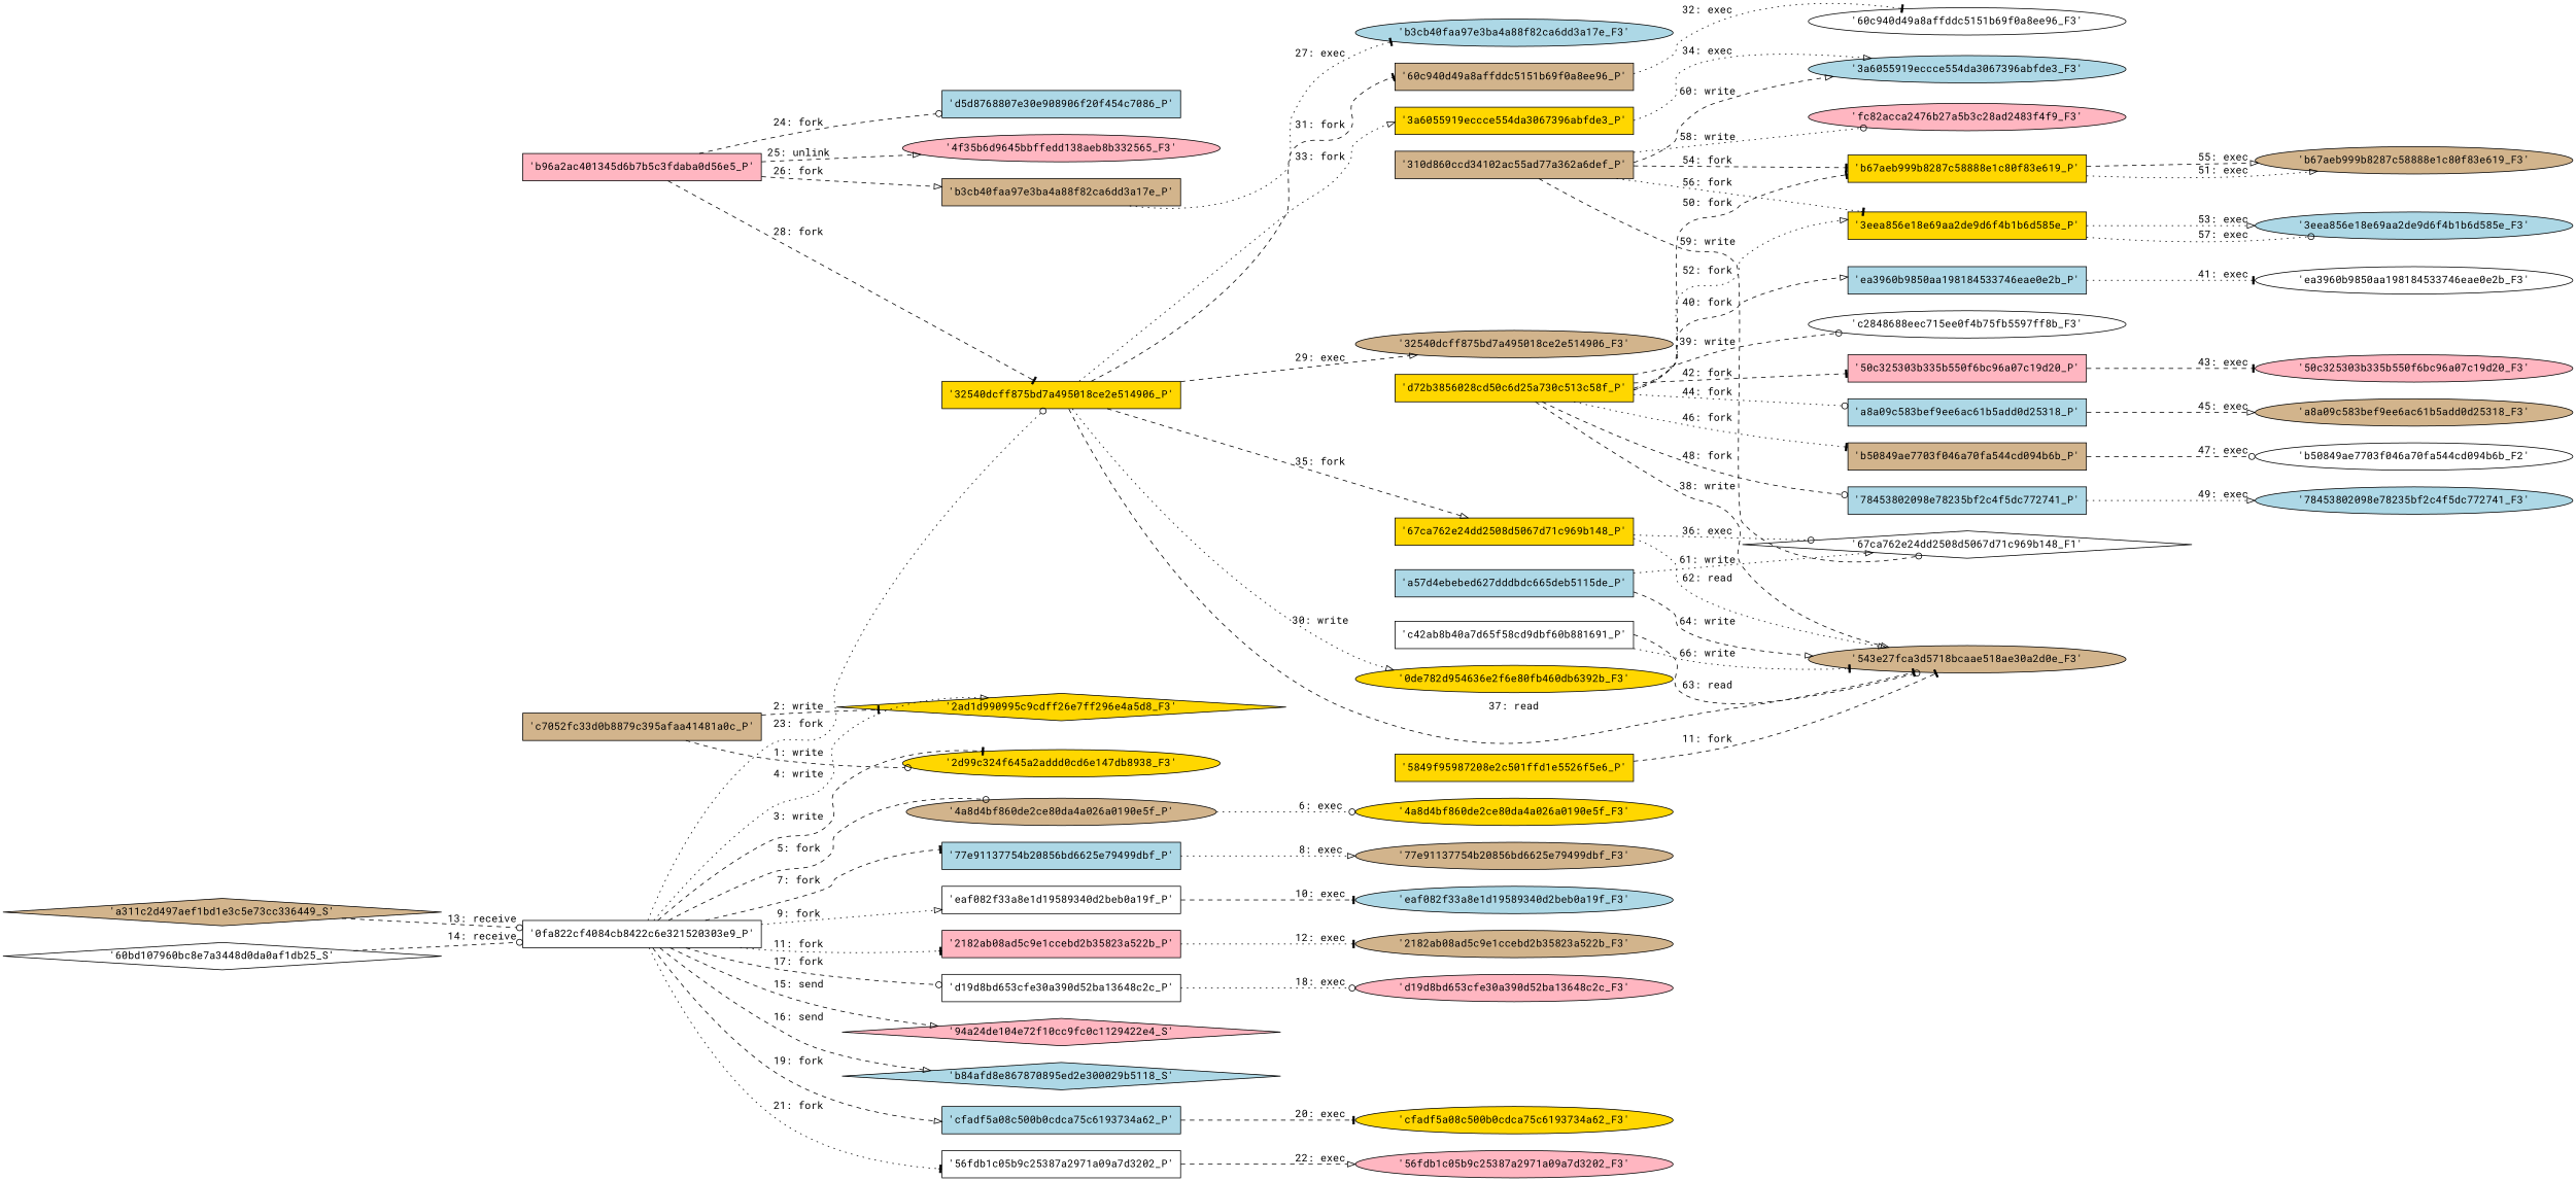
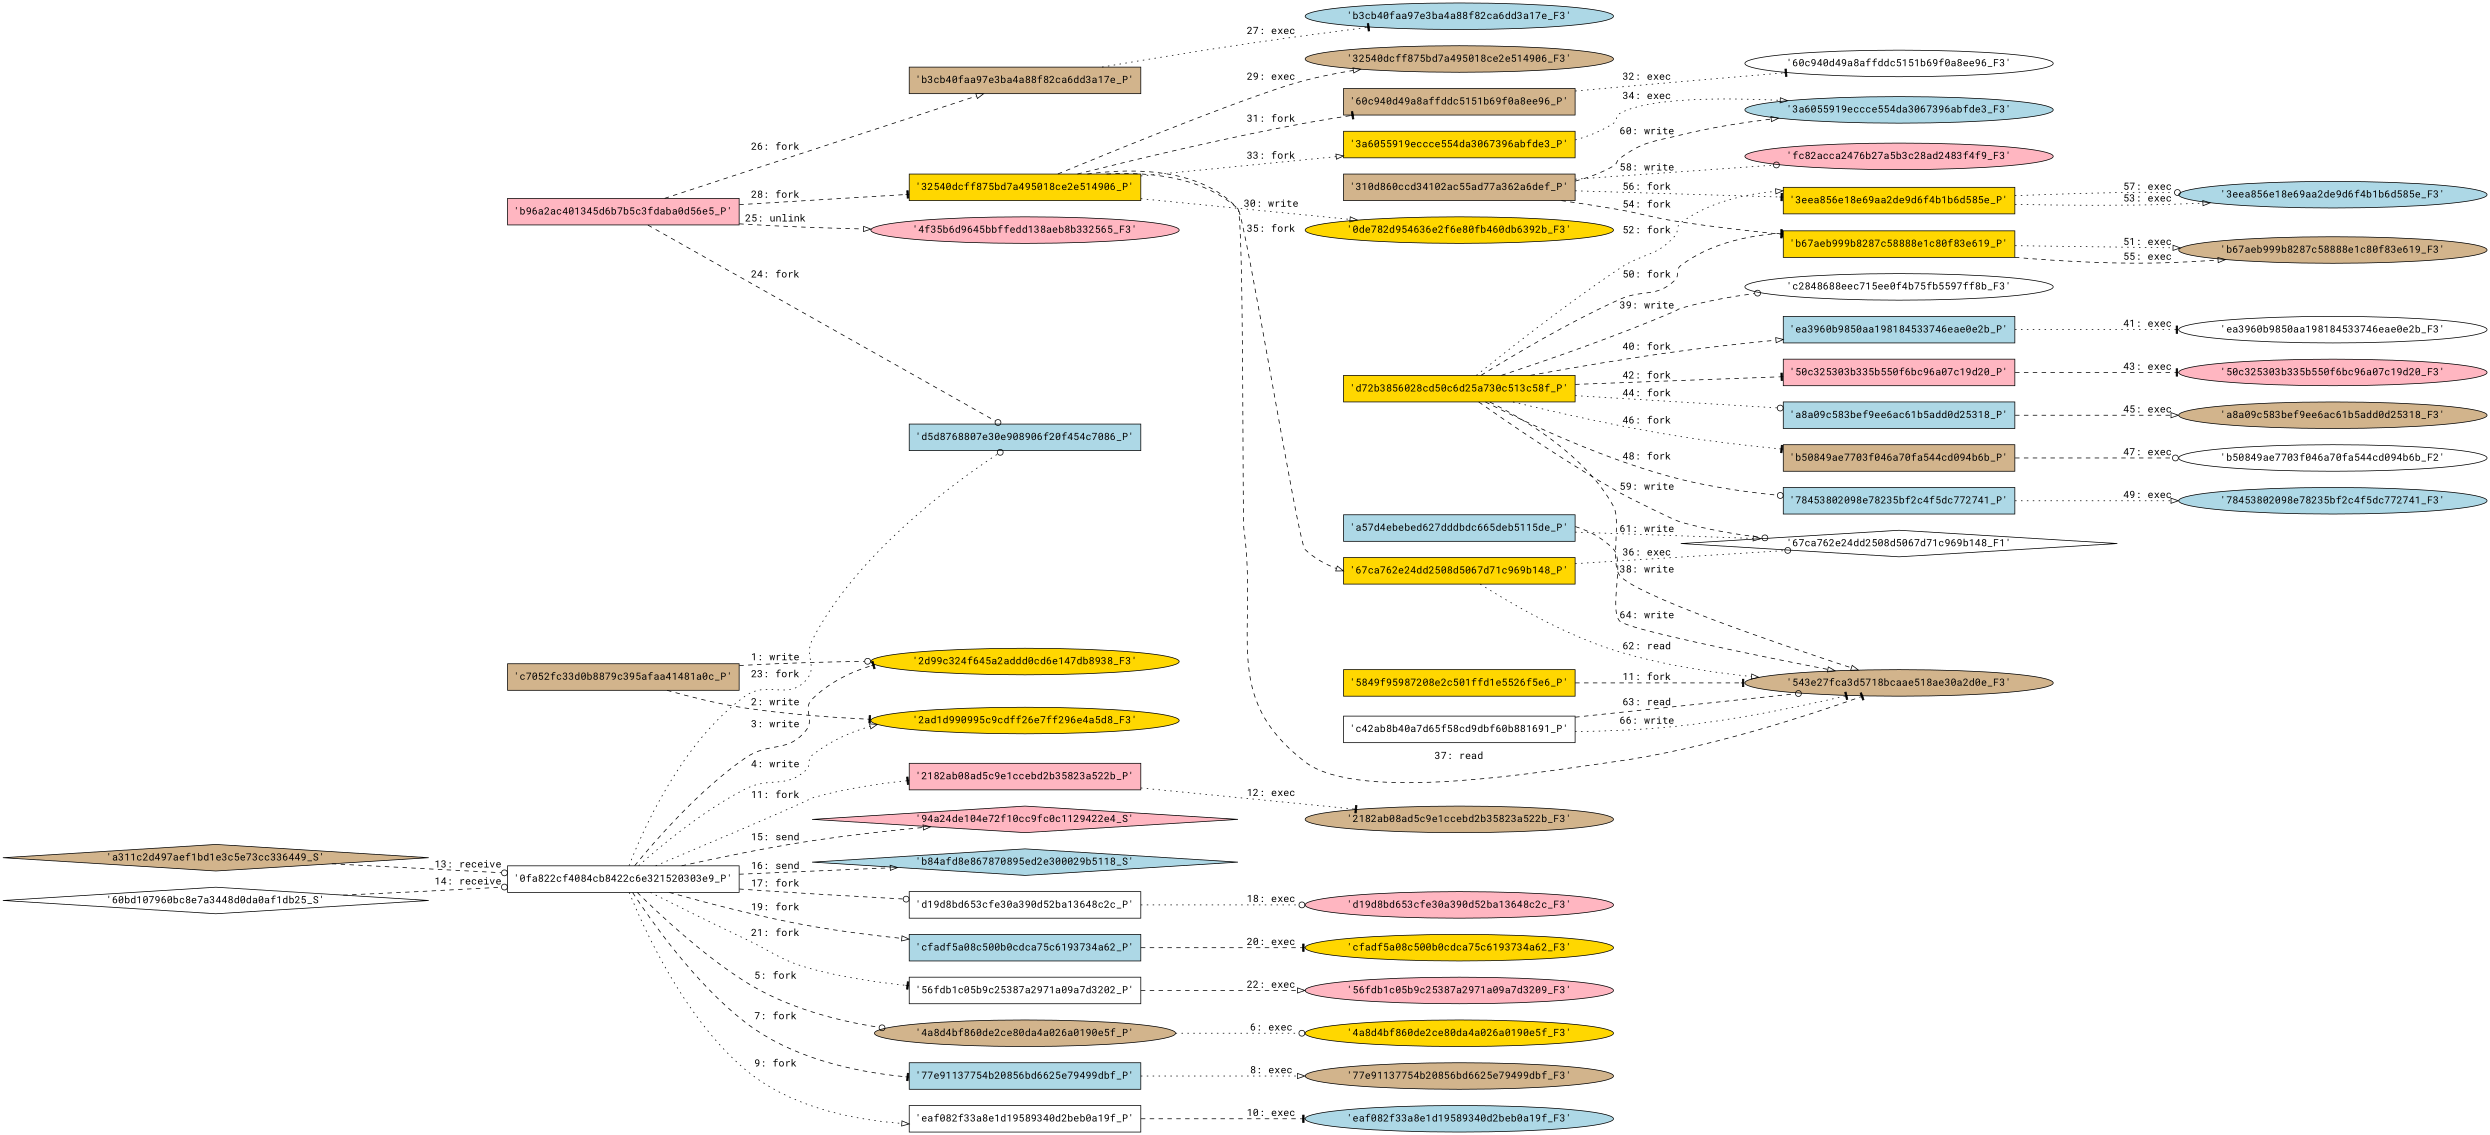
  digraph {
    engine=neato
    fixedsize=false
    fontname="Roboto Mono"
    fontsize=10
    nodesep=0.3
    rankdir=LR
    ranksep=0
    splines=true
    node [fillcolor=tan fontname="Roboto Mono" node_type=Process shape=box style=filled]
    edge [arrowhead=onormal fontname="Roboto Mono" style=dashed]
    "'2d99c324f645a2addd0cd6e147db8938_F3'" [fillcolor=gold node_type=file shape=ellipse]
    "'c7052fc33d0b8879c395afaa41481a0c_P'"
-   "'2ad1d990995c9cdff26e7ff296e4a5d8_F3'" [fillcolor=gold node_type=file shape=diamond]
+   "'2ad1d990995c9cdff26e7ff296e4a5d8_F3'" [fillcolor=gold node_type=file shape=ellipse]
    "'0fa822cf4084cb8422c6e321520303e9_P'" [fillcolor=white]
    "'4a8d4bf860de2ce80da4a026a0190e5f_P'" [shape=ellipse]
    "'77e91137754b20856bd6625e79499dbf_P'" [fillcolor=lightblue]
    "'eaf082f33a8e1d19589340d2beb0a19f_P'" [fillcolor=white]
    "'2182ab08ad5c9e1ccebd2b35823a522b_P'" [fillcolor=lightpink]
    "'94a24de104e72f10cc9fc0c1129422e4_S'" [fillcolor=lightpink node_type=Socket shape=diamond]
    "'b84afd8e867870895ed2e300029b5118_S'" [fillcolor=lightblue node_type=Socket shape=diamond]
    "'d19d8bd653cfe30a390d52ba13648c2c_P'" [fillcolor=white]
    "'cfadf5a08c500b0cdca75c6193734a62_P'" [fillcolor=lightblue]
    "'56fdb1c05b9c25387a2971a09a7d3202_P'" [fillcolor=white]
    "'d5d8768807e30e908906f20f454c7086_P'" [fillcolor=lightblue]
    "'4a8d4bf860de2ce80da4a026a0190e5f_F3'" [fillcolor=gold node_type=File shape=ellipse]
    "'77e91137754b20856bd6625e79499dbf_F3'" [node_type=File shape=ellipse]
    "'eaf082f33a8e1d19589340d2beb0a19f_F3'" [fillcolor=lightblue node_type=File shape=ellipse]
    "'2182ab08ad5c9e1ccebd2b35823a522b_F3'" [node_type=File shape=ellipse]
    "'d19d8bd653cfe30a390d52ba13648c2c_F3'" [fillcolor=lightpink node_type=File shape=ellipse]
    "'cfadf5a08c500b0cdca75c6193734a62_F3'" [fillcolor=gold node_type=File shape=ellipse]
-   "'56fdb1c05b9c25387a2971a09a7d3202_F3'" [fillcolor=lightpink node_type=File shape=ellipse]
+   "'56fdb1c05b9c25387a2971a09a7d3202_F3'" [fillcolor=lightpink node_type=File shape=ellipse label="'56fdb1c05b9c25387a2971a09a7d3209_F3'"]
    "'a311c2d497aef1bd1e3c5e73cc336449_S'" [node_type=Socket shape=diamond]
    "'60bd107960bc8e7a3448d0da0af1db25_S'" [fillcolor=white node_type=Socket shape=diamond]
    "'b96a2ac401345d6b7b5c3fdaba0d56e5_P'" [fillcolor=lightpink]
    "'4f35b6d9645bbffedd138aeb8b332565_F3'" [fillcolor=lightpink node_type=file shape=ellipse]
    "'b3cb40faa97e3ba4a88f82ca6dd3a17e_P'"
    "'32540dcff875bd7a495018ce2e514906_P'" [fillcolor=gold]
    "'b3cb40faa97e3ba4a88f82ca6dd3a17e_F3'" [fillcolor=lightblue node_type=File shape=ellipse]
    "'32540dcff875bd7a495018ce2e514906_F3'" [node_type=File shape=ellipse]
    "'0de782d954636e2f6e80fb460db6392b_F3'" [fillcolor=gold node_type=file shape=ellipse]
    "'60c940d49a8affddc5151b69f0a8ee96_P'"
    "'3a6055919eccce554da3067396abfde3_P'" [fillcolor=gold]
    "'67ca762e24dd2508d5067d71c969b148_P'" [fillcolor=gold]
    "'543e27fca3d5718bcaae518ae30a2d0e_F3'" [node_type=file shape=ellipse]
    "'60c940d49a8affddc5151b69f0a8ee96_F3'" [fillcolor=white node_type=File shape=ellipse]
    "'3a6055919eccce554da3067396abfde3_F3'" [fillcolor=lightblue node_type=file shape=ellipse]
    "'67ca762e24dd2508d5067d71c969b148_F1'" [fillcolor=white node_type=file shape=diamond]
    "'d72b3856028cd50c6d25a730c513c58f_P'" [fillcolor=gold]
    "'c2848688eec715ee0f4b75fb5597ff8b_F3'" [fillcolor=white node_type=file shape=ellipse]
    "'ea3960b9850aa198184533746eae0e2b_P'" [fillcolor=lightblue]
    "'50c325303b335b550f6bc96a07c19d20_P'" [fillcolor=lightpink]
    "'a8a09c583bef9ee6ac61b5add0d25318_P'" [fillcolor=lightblue]
    "'b50849ae7703f046a70fa544cd094b6b_P'"
    "'78453802098e78235bf2c4f5dc772741_P'" [fillcolor=lightblue]
    "'b67aeb999b8287c58888e1c80f83e619_P'" [fillcolor=gold]
    "'3eea856e18e69aa2de9d6f4b1b6d585e_P'" [fillcolor=gold]
    "'ea3960b9850aa198184533746eae0e2b_F3'" [fillcolor=white node_type=File shape=ellipse]
    "'50c325303b335b550f6bc96a07c19d20_F3'" [fillcolor=lightpink node_type=File shape=ellipse]
    "'a8a09c583bef9ee6ac61b5add0d25318_F3'" [node_type=File shape=ellipse]
    "'b50849ae7703f046a70fa544cd094b6b_F2'" [fillcolor=white node_type=File shape=ellipse]
    "'78453802098e78235bf2c4f5dc772741_F3'" [fillcolor=lightblue node_type=File shape=ellipse]
    "'b67aeb999b8287c58888e1c80f83e619_F3'" [node_type=File shape=ellipse]
    "'3eea856e18e69aa2de9d6f4b1b6d585e_F3'" [fillcolor=lightblue node_type=File shape=ellipse]
    "'310d860ccd34102ac55ad77a362a6def_P'"
    "'fc82acca2476b27a5b3c28ad2483f4f9_F3'" [fillcolor=lightpink node_type=file shape=ellipse]
    "'a57d4ebebed627dddbdc665deb5115de_P'" [fillcolor=lightblue]
    "'c42ab8b40a7d65f58cd9dbf60b881691_P'" [fillcolor=white]
    "'5849f95987208e2c501ffd1e5526f5e6_P'" [fillcolor=gold]
    "'c7052fc33d0b8879c395afaa41481a0c_P'" -> "'2d99c324f645a2addd0cd6e147db8938_F3'" [arrowhead=odot label="1: write"]
    "'c7052fc33d0b8879c395afaa41481a0c_P'" -> "'2ad1d990995c9cdff26e7ff296e4a5d8_F3'" [arrowhead=tee label="2: write"]
    "'0fa822cf4084cb8422c6e321520303e9_P'" -> "'2d99c324f645a2addd0cd6e147db8938_F3'" [arrowhead=tee label="3: write"]
    "'0fa822cf4084cb8422c6e321520303e9_P'" -> "'2ad1d990995c9cdff26e7ff296e4a5d8_F3'" [label="4: write" style=dotted]
    "'0fa822cf4084cb8422c6e321520303e9_P'" -> "'4a8d4bf860de2ce80da4a026a0190e5f_P'" [arrowhead=odot label="5: fork"]
    "'0fa822cf4084cb8422c6e321520303e9_P'" -> "'77e91137754b20856bd6625e79499dbf_P'" [arrowhead=tee label="7: fork"]
    "'0fa822cf4084cb8422c6e321520303e9_P'" -> "'eaf082f33a8e1d19589340d2beb0a19f_P'" [label="9: fork" style=dotted]
    "'0fa822cf4084cb8422c6e321520303e9_P'" -> "'2182ab08ad5c9e1ccebd2b35823a522b_P'" [arrowhead=tee label="11: fork" style=dotted]
    "'0fa822cf4084cb8422c6e321520303e9_P'" -> "'94a24de104e72f10cc9fc0c1129422e4_S'" [label="15: send"]
    "'0fa822cf4084cb8422c6e321520303e9_P'" -> "'b84afd8e867870895ed2e300029b5118_S'" [label="16: send"]
    "'0fa822cf4084cb8422c6e321520303e9_P'" -> "'d19d8bd653cfe30a390d52ba13648c2c_P'" [arrowhead=odot label="17: fork"]
    "'0fa822cf4084cb8422c6e321520303e9_P'" -> "'cfadf5a08c500b0cdca75c6193734a62_P'" [label="19: fork"]
    "'0fa822cf4084cb8422c6e321520303e9_P'" -> "'56fdb1c05b9c25387a2971a09a7d3202_P'" [arrowhead=tee label="21: fork" style=dotted]
-   "'0fa822cf4084cb8422c6e321520303e9_P'" -> "'32540dcff875bd7a495018ce2e514906_P'" [arrowhead=odot label="23: fork" style=dotted]
+   "'0fa822cf4084cb8422c6e321520303e9_P'" -> "'d5d8768807e30e908906f20f454c7086_P'" [arrowhead=odot label="23: fork" style=dotted]
    "'4a8d4bf860de2ce80da4a026a0190e5f_P'" -> "'4a8d4bf860de2ce80da4a026a0190e5f_F3'" [arrowhead=odot label="6: exec" style=dotted]
    "'77e91137754b20856bd6625e79499dbf_P'" -> "'77e91137754b20856bd6625e79499dbf_F3'" [label="8: exec" style=dotted]
    "'eaf082f33a8e1d19589340d2beb0a19f_P'" -> "'eaf082f33a8e1d19589340d2beb0a19f_F3'" [arrowhead=tee label="10: exec"]
    "'2182ab08ad5c9e1ccebd2b35823a522b_P'" -> "'2182ab08ad5c9e1ccebd2b35823a522b_F3'" [arrowhead=tee label="12: exec" style=dotted]
    "'d19d8bd653cfe30a390d52ba13648c2c_P'" -> "'d19d8bd653cfe30a390d52ba13648c2c_F3'" [arrowhead=odot label="18: exec" style=dotted]
    "'cfadf5a08c500b0cdca75c6193734a62_P'" -> "'cfadf5a08c500b0cdca75c6193734a62_F3'" [arrowhead=tee label="20: exec"]
    "'56fdb1c05b9c25387a2971a09a7d3202_P'" -> "'56fdb1c05b9c25387a2971a09a7d3202_F3'" [label="22: exec"]
    "'a311c2d497aef1bd1e3c5e73cc336449_S'" -> "'0fa822cf4084cb8422c6e321520303e9_P'" [arrowhead=odot label="13: receive"]
    "'60bd107960bc8e7a3448d0da0af1db25_S'" -> "'0fa822cf4084cb8422c6e321520303e9_P'" [arrowhead=odot label="14: receive"]
    "'b96a2ac401345d6b7b5c3fdaba0d56e5_P'" -> "'d5d8768807e30e908906f20f454c7086_P'" [arrowhead=odot label="24: fork"]
    "'b96a2ac401345d6b7b5c3fdaba0d56e5_P'" -> "'4f35b6d9645bbffedd138aeb8b332565_F3'" [label="25: unlink"]
    "'b96a2ac401345d6b7b5c3fdaba0d56e5_P'" -> "'b3cb40faa97e3ba4a88f82ca6dd3a17e_P'" [label="26: fork"]
    "'b96a2ac401345d6b7b5c3fdaba0d56e5_P'" -> "'32540dcff875bd7a495018ce2e514906_P'" [arrowhead=tee label="28: fork"]
    "'b3cb40faa97e3ba4a88f82ca6dd3a17e_P'" -> "'b3cb40faa97e3ba4a88f82ca6dd3a17e_F3'" [arrowhead=tee label="27: exec" style=dotted]
    "'32540dcff875bd7a495018ce2e514906_P'" -> "'32540dcff875bd7a495018ce2e514906_F3'" [label="29: exec"]
    "'32540dcff875bd7a495018ce2e514906_P'" -> "'0de782d954636e2f6e80fb460db6392b_F3'" [label="30: write" style=dotted]
    "'32540dcff875bd7a495018ce2e514906_P'" -> "'60c940d49a8affddc5151b69f0a8ee96_P'" [arrowhead=tee label="31: fork"]
    "'32540dcff875bd7a495018ce2e514906_P'" -> "'3a6055919eccce554da3067396abfde3_P'" [label="33: fork" style=dotted]
    "'32540dcff875bd7a495018ce2e514906_P'" -> "'67ca762e24dd2508d5067d71c969b148_P'" [label="35: fork"]
    "'32540dcff875bd7a495018ce2e514906_P'" -> "'543e27fca3d5718bcaae518ae30a2d0e_F3'" [arrowhead=tee label="37: read"]
    "'60c940d49a8affddc5151b69f0a8ee96_P'" -> "'60c940d49a8affddc5151b69f0a8ee96_F3'" [arrowhead=tee label="32: exec" style=dotted]
    "'3a6055919eccce554da3067396abfde3_P'" -> "'3a6055919eccce554da3067396abfde3_F3'" [label="34: exec" style=dotted]
    "'67ca762e24dd2508d5067d71c969b148_P'" -> "'543e27fca3d5718bcaae518ae30a2d0e_F3'" [label="62: read" style=dotted]
    "'67ca762e24dd2508d5067d71c969b148_P'" -> "'67ca762e24dd2508d5067d71c969b148_F1'" [arrowhead=odot label="36: exec" style=dotted]
    "'d72b3856028cd50c6d25a730c513c58f_P'" -> "'543e27fca3d5718bcaae518ae30a2d0e_F3'" [label="38: write"]
    "'d72b3856028cd50c6d25a730c513c58f_P'" -> "'c2848688eec715ee0f4b75fb5597ff8b_F3'" [arrowhead=odot label="39: write"]
    "'d72b3856028cd50c6d25a730c513c58f_P'" -> "'ea3960b9850aa198184533746eae0e2b_P'" [label="40: fork"]
    "'d72b3856028cd50c6d25a730c513c58f_P'" -> "'50c325303b335b550f6bc96a07c19d20_P'" [arrowhead=tee label="42: fork"]
    "'d72b3856028cd50c6d25a730c513c58f_P'" -> "'a8a09c583bef9ee6ac61b5add0d25318_P'" [arrowhead=odot label="44: fork" style=dotted]
    "'d72b3856028cd50c6d25a730c513c58f_P'" -> "'b50849ae7703f046a70fa544cd094b6b_P'" [arrowhead=tee label="46: fork" style=dotted]
    "'d72b3856028cd50c6d25a730c513c58f_P'" -> "'78453802098e78235bf2c4f5dc772741_P'" [arrowhead=odot label="48: fork"]
    "'d72b3856028cd50c6d25a730c513c58f_P'" -> "'b67aeb999b8287c58888e1c80f83e619_P'" [arrowhead=tee label="50: fork"]
    "'d72b3856028cd50c6d25a730c513c58f_P'" -> "'3eea856e18e69aa2de9d6f4b1b6d585e_P'" [label="52: fork" style=dotted]
    "'ea3960b9850aa198184533746eae0e2b_P'" -> "'ea3960b9850aa198184533746eae0e2b_F3'" [arrowhead=tee label="41: exec" style=dotted]
    "'50c325303b335b550f6bc96a07c19d20_P'" -> "'50c325303b335b550f6bc96a07c19d20_F3'" [arrowhead=tee label="43: exec"]
    "'a8a09c583bef9ee6ac61b5add0d25318_P'" -> "'a8a09c583bef9ee6ac61b5add0d25318_F3'" [label="45: exec"]
    "'b50849ae7703f046a70fa544cd094b6b_P'" -> "'b50849ae7703f046a70fa544cd094b6b_F2'" [arrowhead=odot label="47: exec"]
    "'78453802098e78235bf2c4f5dc772741_P'" -> "'78453802098e78235bf2c4f5dc772741_F3'" [label="49: exec" style=dotted]
    "'b67aeb999b8287c58888e1c80f83e619_P'" -> "'b67aeb999b8287c58888e1c80f83e619_F3'" [label="51: exec" style=dotted]
    "'b67aeb999b8287c58888e1c80f83e619_P'" -> "'b67aeb999b8287c58888e1c80f83e619_F3'" [label="55: exec"]
    "'3eea856e18e69aa2de9d6f4b1b6d585e_P'" -> "'3eea856e18e69aa2de9d6f4b1b6d585e_F3'" [label="53: exec" style=dotted]
    "'3eea856e18e69aa2de9d6f4b1b6d585e_P'" -> "'3eea856e18e69aa2de9d6f4b1b6d585e_F3'" [arrowhead=odot label="57: exec" style=dotted]
    "'310d860ccd34102ac55ad77a362a6def_P'" -> "'3a6055919eccce554da3067396abfde3_F3'" [label="60: write"]
-   "'310d860ccd34102ac55ad77a362a6def_P'" -> "'67ca762e24dd2508d5067d71c969b148_F1'" [arrowhead=odot label="59: write"]
+   "'d72b3856028cd50c6d25a730c513c58f_P'" -> "'67ca762e24dd2508d5067d71c969b148_F1'" [arrowhead=odot label="59: write"]
    "'310d860ccd34102ac55ad77a362a6def_P'" -> "'b67aeb999b8287c58888e1c80f83e619_P'" [arrowhead=tee label="54: fork"]
    "'310d860ccd34102ac55ad77a362a6def_P'" -> "'3eea856e18e69aa2de9d6f4b1b6d585e_P'" [arrowhead=tee label="56: fork" style=dotted]
    "'310d860ccd34102ac55ad77a362a6def_P'" -> "'fc82acca2476b27a5b3c28ad2483f4f9_F3'" [arrowhead=odot label="58: write" style=dotted]
    "'a57d4ebebed627dddbdc665deb5115de_P'" -> "'543e27fca3d5718bcaae518ae30a2d0e_F3'" [label="64: write"]
    "'a57d4ebebed627dddbdc665deb5115de_P'" -> "'67ca762e24dd2508d5067d71c969b148_F1'" [label="61: write" style=dotted]
    "'c42ab8b40a7d65f58cd9dbf60b881691_P'" -> "'543e27fca3d5718bcaae518ae30a2d0e_F3'" [arrowhead=odot label="63: read"]
    "'c42ab8b40a7d65f58cd9dbf60b881691_P'" -> "'543e27fca3d5718bcaae518ae30a2d0e_F3'" [arrowhead=tee label="66: write" style=dotted]
    "'5849f95987208e2c501ffd1e5526f5e6_P'" -> "'543e27fca3d5718bcaae518ae30a2d0e_F3'" [arrowhead=tee label="11: fork"]
  }
